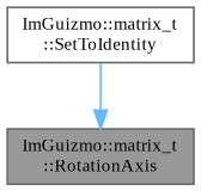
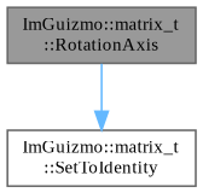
  digraph {
    rankdir=TB
    fontname="Liberation Serif"
    node [fontname="Liberation Serif" fontsize=10 shape=box style=filled]
    n1 [color=gray40 fillcolor=grey60 fontcolor=black height=0.2 label="ImGuizmo::matrix_t\l::RotationAxis" width=0.4]
    n2 [color=grey40 fillcolor=white height=0.2 label="ImGuizmo::matrix_t\l::SetToIdentity" width=0.4]
-   n2 -> n1 [color=steelblue1 fontname="Liberation Serif" fontsize=10 labelfontname=Helvetica labelfontsize=10 style=solid]
+   n1 -> n2 [color=steelblue1 fontname="Liberation Serif" fontsize=10 labelfontname=Helvetica labelfontsize=10 style=solid]
  }
